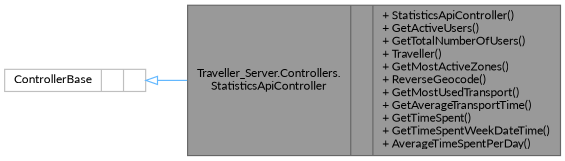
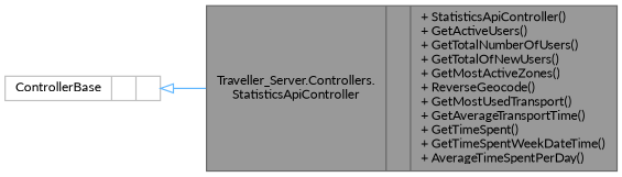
  digraph {
    rankdir=LR
    fontname=Lato
    node [fontname=Lato fontsize=10 shape=record style=filled]
-   n1 [color=gray40 fillcolor=grey60 fontcolor=black height=0.2 label="{Traveller_Server.Controllers.\lStatisticsApiController\n||+ StatisticsApiController()\l+ GetActiveUsers()\l+ GetTotalNumberOfUsers()\l+ Traveller()\l+ GetMostActiveZones()\l+ ReverseGeocode()\l+ GetMostUsedTransport()\l+ GetAverageTransportTime()\l+ GetTimeSpent()\l+ GetTimeSpentWeekDateTime()\l+ AverageTimeSpentPerDay()\l}" width=0.4]
+   n1 [color=gray40 fillcolor=grey60 fontcolor=black height=0.2 label="{Traveller_Server.Controllers.\lStatisticsApiController\n||+ StatisticsApiController()\l+ GetActiveUsers()\l+ GetTotalNumberOfUsers()\l+ GetTotalOfNewUsers()\l+ GetMostActiveZones()\l+ ReverseGeocode()\l+ GetMostUsedTransport()\l+ GetAverageTransportTime()\l+ GetTimeSpent()\l+ GetTimeSpentWeekDateTime()\l+ AverageTimeSpentPerDay()\l}" width=0.4]
    n2 [color=grey75 fillcolor=white height=0.2 label="{ControllerBase\n||}" width=0.4]
    n2 -> n1 [arrowtail=onormal color=steelblue1 dir=back fontname=Lato fontsize=10 labelfontname=Helvetica labelfontsize=10 style=solid]
  }
